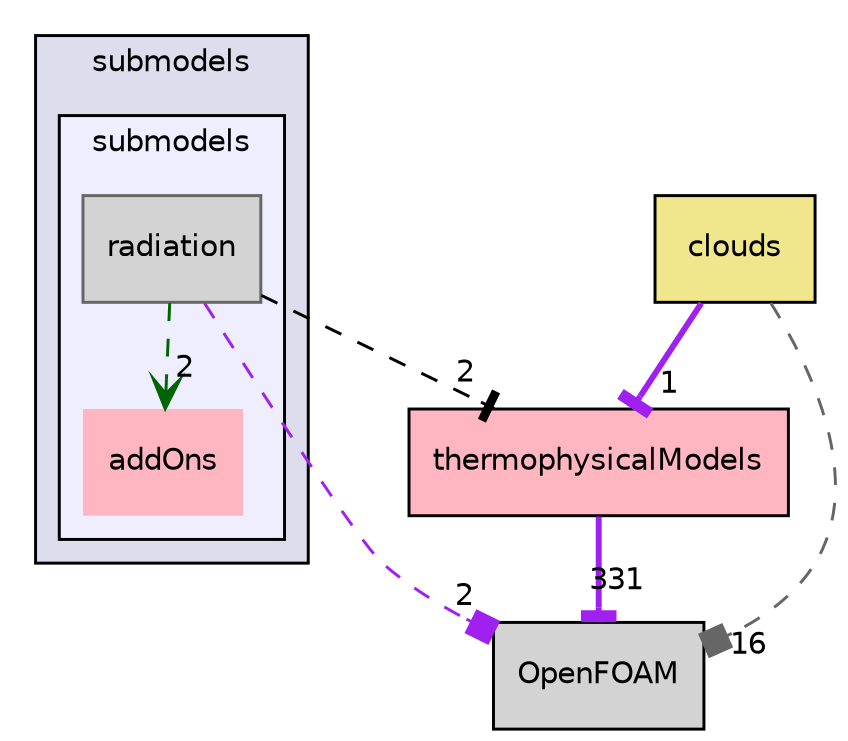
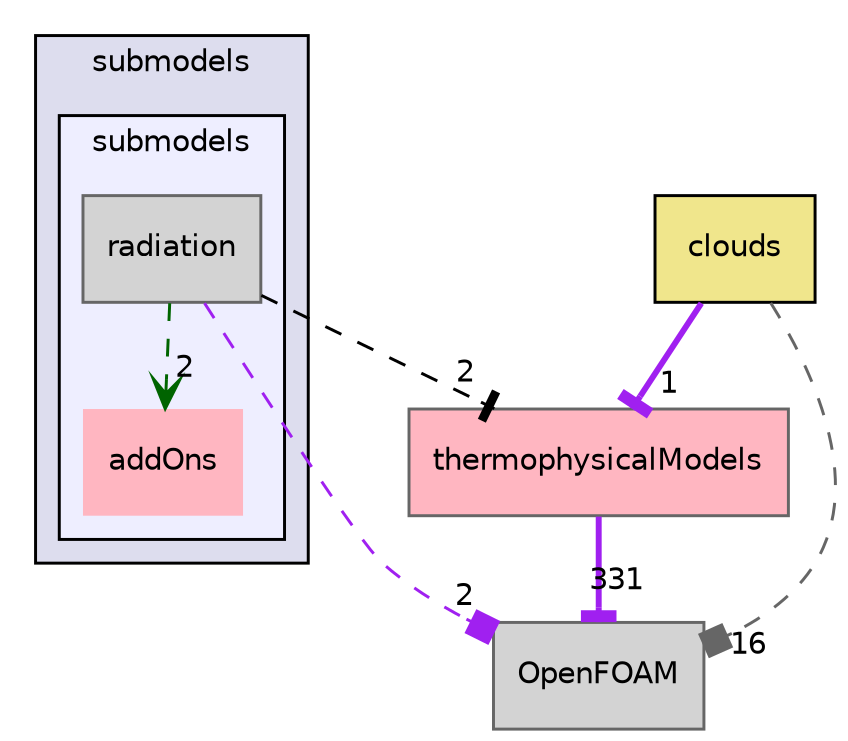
  digraph {
    compound=true
    node [color=black fillcolor=lightpink fontname=Helvetica fontsize=10 shape=box style=filled]
    edge [arrowhead=tee color=purple headlabel=2 labeldistance=1.5 labelfontname=Helvetica labelfontsize=10 style=dashed]
    n1 [label=addOns shape=plaintext]
    n2 [color=gray40 fillcolor=lightgrey label=radiation]
-   n3 [label=thermophysicalModels]
-   n4 [fillcolor=lightgrey label=OpenFOAM]
+   n3 [color=gray40 label=thermophysicalModels]
+   n4 [color=gray40 fillcolor=lightgrey label=OpenFOAM]
    n5 [fillcolor=khaki label=clouds]
    subgraph cluster_1 {
      bgcolor="#ddddee"
      fontname=Helvetica
      fontsize=10
      label=submodels
      pencolor=black
      subgraph cluster_2 {
        bgcolor="#eeeeff"
        fontname=Helvetica
        fontsize=10
        label=submodels
        pencolor=black
        n1
        n2
      }
    }
    n2 -> n1 [arrowhead=vee color=darkgreen]
    n2 -> n3 [color=black]
    n2 -> n4 [arrowhead=box]
    n3 -> n4 [headlabel=331 style=bold]
    n5 -> n3 [headlabel=1 style=bold]
    n5 -> n4 [arrowhead=box color=gray40 headlabel=16]
  }
